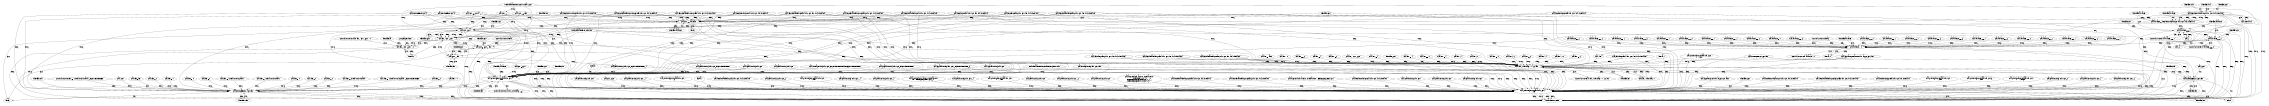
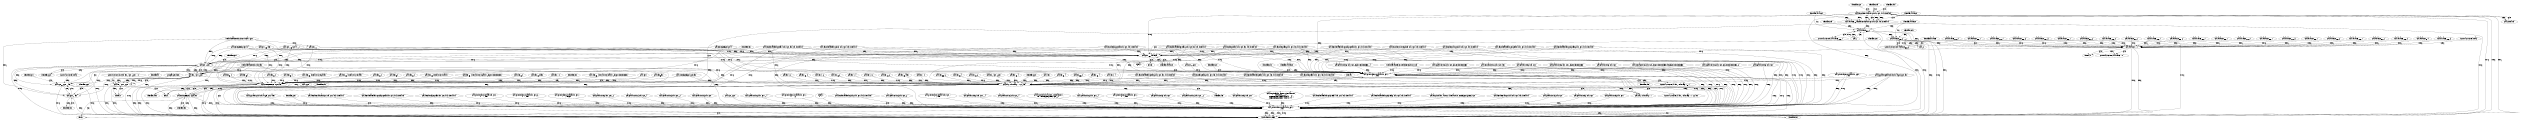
  digraph {
    n1 [label="(Call,decode_multicast_vpn(ndo, tptr, buf, sizeof(buf)))"]
    n2 [label="(Call,advance = decode_multicast_vpn(ndo, tptr, buf, sizeof(buf)))"]
    n3 [label="(Call,tptr += advance)"]
    n4 [label="(Call,print_unknown_data(ndo, pptr, \"\n\t    \", len))"]
    n5 [label="(Call,print_unknown_data(ndo, tptr, \"\n\t    \", tlen))"]
    n6 [label="(MethodReturn,RET)"]
    n7 [label="(Call,sizeof(buf))"]
    n8 [label="(Call,advance == -1)"]
    n9 [label="(Block,)"]
    n10 [label="(Call,tptr - pptr)"]
    n11 [label="(Block,)"]
    n12 [label="(Identifier,advance)"]
    n13 [label="(Block,)"]
    n14 [label="(Identifier,len)"]
    n15 [label="(Call,ND_TCHECK2(*tptr,tlen))"]
    n16 [label="(Identifier,tlen)"]
    n17 [label="(ControlStructure,if (ndo->ndo_vflag <= 1))"]
    n18 [label="(Call,advance == -2)"]
    n19 [label="(Call,advance < 0)"]
    n20 [label="(ControlStructure,if (advance == -1))"]
    n21 [label="(Call,-1)"]
    n22 [label="(ControlStructure,if (advance == -2))"]
    n23 [label="(Call,-2)"]
    n24 [label="(Literal,0)"]
    n25 [label="(ControlStructure,if (advance < 0))"]
    n26 [label="(Call,len - (tptr - pptr))"]
    n27 [label="(Call,tptr = pptr + len)"]
    n28 [label="(Call,pptr + len)"]
    n29 [label="(Identifier,pptr)"]
    n30 [label="(Call,len - (tptr - pptr) > 0)"]
    n31 [label="(Call,ndo->ndo_vflag > 1 && len)"]
    n32 [label="(Identifier,len)"]
    n33 [label="(Literal,0)"]
    n34 [label="(Call,ND_TCHECK2(*pptr,len))"]
    n35 [label="(ControlStructure,if (ndo->ndo_vflag > 1 && len))"]
    n36 [label="(Identifier,len)"]
    n37 [label="(Call,ndo->ndo_vflag > 1)"]
    n38 [label="(ControlStructure,while (len - (tptr - pptr) > 0))"]
    n39 [label="(Identifier,len)"]
    n40 [label="(Identifier,tlen)"]
    n41 [label="(Call,bgp_attr_print(ndo, atype, tptr, alen))"]
    n42 [label="(Call,advance == -1)"]
    n43 [label="(Call,tlen = 0)"]
    n44 [label="(Call,tlen = 0)"]
    n45 [label="(Identifier,ndo)"]
    n46 [label="(Identifier,pptr)"]
    n47 [label="(Call,decode_multicast_vpn(ndo, tptr, buf, sizeof(buf)))"]
    n48 [label="(Call,len == 6)"]
    n49 [label="(Call,ip6addr_string(ndo, tptr+BGP_VPN_RD_LEN))"]
    n50 [label="(Call,tlen -= sizeof(struct in6_addr))"]
    n51 [label="(Call,decode_labeled_prefix6(ndo, tptr, len, buf, sizeof(buf)))"]
    n52 [label="(Call,decode_labeled_vpn_clnp_prefix(ndo, tptr, buf, sizeof(buf)))"]
    n53 [label="(Call,decode_clnp_prefix(ndo, tptr, buf, sizeof(buf)))"]
    n54 [label="(Call,print_unknown_data(ndo, tptr, \"\n\t      \", tlen))"]
    n55 [label="(Identifier,advance)"]
    n56 [label="(Call,advance == -2)"]
    n57 [label="(Call,len % 2)"]
    n58 [label="(Call,print_unknown_data(ndo, pptr, \"\n\t    \", len))"]
    n59 [label="(Call,tptr += tlen)"]
    n60 [label="(Call,advance == -2)"]
    n61 [label="(Call,print_unknown_data(ndo, tptr-3, \"\n\t    \", tlen))"]
    n62 [label="(Call,len != 0)"]
    n63 [label="(Call,len % 8)"]
    n64 [label="(Call,print_unknown_data(ndo, tptr,\"\n\t      \", length))"]
    n65 [label="(Call,len != 8)"]
    n66 [label="(Call,len % 4)"]
    n67 [label="(Call,decode_labeled_prefix6(ndo, tptr, len, buf, sizeof(buf)))"]
    n68 [label="(Call,isonsap_string(ndo, tptr, tlen))"]
    n69 [label="(Call,tlen -= (sizeof(struct in_addr)))"]
    n70 [label="(MethodParameterIn,const u_char *pptr)"]
    n71 [label="(Call,tptr++)"]
    n72 [label="(Identifier,advance)"]
    n73 [label="(Call,ipaddr_string(ndo, tptr+BGP_VPN_RD_LEN))"]
    n74 [label="(Call,decode_labeled_vpn_clnp_prefix(ndo, tptr, buf, sizeof(buf)))"]
    n75 [label="(Call,len % 12)"]
    n76 [label="(Identifier,len)"]
    n77 [label="(Call,advance == -1)"]
    n78 [label="(Call,ipaddr_string(ndo, tptr+2))"]
    n79 [label="(Call,ipaddr_string(ndo, tptr+4))"]
    n80 [label="(Call,len != 8)"]
    n81 [label="(Call,tlen = 0)"]
    n82 [label="(Call,advance == -1)"]
    n83 [label="(Call,ipaddr_string(ndo, tptr+2))"]
    n84 [label="(Call,ipaddr_string(ndo, tptr+BGP_VPN_RD_LEN+4))"]
    n85 [label="(Call,decode_prefix6(ndo, tptr, len, buf, sizeof(buf)))"]
    n86 [label="(Identifier,tptr)"]
    n87 [label="(Call,tlen = 0)"]
    n88 [label="(Call,ND_TCHECK(tptr[0]))"]
    n89 [label="(Call,tlen = 0)"]
    n90 [label="(Call,len -= alen)"]
    n91 [label="(Call,len > 0)"]
    n92 [label="(Call,advance == -2)"]
    n93 [label="(Call,tlen -= sizeof(struct in_addr))"]
    n94 [label="(Call,ipaddr_string(ndo, tptr))"]
    n95 [label="(Call,advance == -1)"]
    n96 [label="(Call,decode_labeled_prefix4(ndo, tptr, len, buf, sizeof(buf)))"]
    n97 [label="(Call,decode_clnp_prefix(ndo, tptr, buf, sizeof(buf)))"]
    n98 [label="(Call,decode_rt_routing_info(ndo, tptr, buf, sizeof(buf)))"]
    n99 [label="(Call,tptr - pptr)"]
    n100 [label="(Call,advance == -1)"]
    n101 [label="(Call,decode_labeled_vpn_prefix4(ndo, tptr, buf, sizeof(buf)))"]
    n102 [label="(Call,tlen -= (sizeof(struct in6_addr)+BGP_VPN_RD_LEN))"]
    n103 [label="(Call,decode_labeled_vpn_prefix6(ndo, tptr, buf, sizeof(buf)))"]
    n104 [label="(Call,ipaddr_string(ndo, tptr + 4))"]
    n105 [label="(Call,print_unknown_data(ndo, tptr, \"\n\t      \", 8))"]
    n106 [label="(Call,advance == -2)"]
    n107 [label="(Call,bgp_attr_get_as_size(ndo, atype, pptr, len))"]
    n108 [label="(Call,advance == -1)"]
    n109 [label="(Literal,\"\n\t    \")"]
    n110 [label="(Call,isonsap_string(ndo, tptr+BGP_VPN_RD_LEN,tlen-BGP_VPN_RD_LEN))"]
    n111 [label="(Call,len -=4)"]
    n112 [label="(Call,decode_labeled_vpn_l2(ndo, tptr, buf, sizeof(buf)))"]
    n113 [label="(Call,advance == -3)"]
    n114 [label="(Call,advance == -1)"]
    n115 [label="(Call,tptr += tptr[0] + 1)"]
    n116 [label="(Call,ipaddr_string(ndo, tptr+2))"]
    n117 [label="(Call,print_unknown_data(ndo, tptr, \"\n\t    \", tlen))"]
    n118 [label="(Call,tlen = 0)"]
    n119 [label="(Call,advance == -2)"]
    n120 [label="(Literal,\"\n\t    \")"]
    n121 [label="(Call,len != 6)"]
    n122 [label="(MethodParameterIn,netdissect_options *ndo)"]
    n123 [label="(Call,decode_prefix4(ndo, tptr, len, buf, sizeof(buf)))"]
    n124 [label="(Call,advance == -1)"]
    n125 [label="(Call,len - (tptr - pptr))"]
    n126 [label="(Call,advance == -1)"]
    n127 [label="(Identifier,advance)"]
    n128 [label="(Call,advance == -2)"]
    n129 [label="(Call,advance = 0)"]
    n130 [label="(Call,len != 4)"]
    n131 [label="(Call,ipaddr_string(ndo, tptr))"]
    n132 [label="(Call,tptr = pptr)"]
    n133 [label="(Call,ipaddr_string(ndo, tptr + 4))"]
    n134 [label="(Call,ipaddr_string(ndo, tptr+4))"]
    n135 [label="(Call,advance == -3)"]
    n136 [label="(Call,as_printf(ndo, astostr, sizeof(astostr),\n\t\t\t    EXTRACT_32BITS(tptr+2)))"]
    n137 [label="(Call,ipaddr_string(ndo, tptr+4))"]
    n138 [label="(Identifier,pptr)"]
    n139 [label="(Identifier,af)"]
    n140 [label="(Identifier,pptr)"]
    n141 [label="(Call,*pptr)"]
    n142 [label="(Identifier,ndo)"]
    n143 [label="(ControlStructure,break;)"]
    n144 [label="(MethodParameterIn,u_int len)"]
    n145 [label="(Call,!len)"]
+   n146 [label="(Call,tlen = nhlen)"]
    n147 [label="(Call,decode_prefix4(ndo, tptr, len, buf, sizeof(buf)))"]
    n148 [label="(Call,print_unknown_data(ndo, tptr, \"\n\t    \", tlen))"]
    n149 [label="(Identifier,tptr)"]
    n150 [label="(Call,len != 4)"]
    n151 [label="(Identifier,tptr)"]
    n152 [label="(Call,ipaddr_string(ndo, tptr))"]
    n153 [label="(Call,ipaddr_string(ndo, tptr + 2))"]
    n154 [label="(Call,decode_prefix6(ndo, tptr, len, buf, sizeof(buf)))"]
    n155 [label="(Identifier,advance)"]
    n156 [label="(Identifier,tptr)"]
    n157 [label="(Identifier,tptr)"]
    n158 [label="(Call,tlen > 0)"]
    n159 [label="(Identifier,ndo)"]
    n160 [label="(Call,decode_mdt_vpn_nlri(ndo, tptr, buf, sizeof(buf)))"]
    n161 [label="(Call,ipaddr_string(ndo, tptr))"]
    n162 [label="(Call,decode_labeled_prefix4(ndo, tptr, len, buf, sizeof(buf)))"]
    n163 [label="(Call,len == 0)"]
    n164 [label="(Identifier,ndo)"]
    n165 [label="(Identifier,ndo)"]
    n166 [label="(Call,len != 4)"]
-   n167 [label="(ControlStructure,tlen -= (sizeof(struct in_addr)+BGP_VPN_RD_LEN))"]
+   n167 [label="(Call,tlen -= (sizeof(struct in_addr)+BGP_VPN_RD_LEN))"]
    n168 [label="(Call,advance == -2)"]
    n169 [label="(Call,ipaddr_string(ndo, tptr))"]
    n170 [label="(Call,decode_labeled_vpn_l2(ndo, tptr, buf, sizeof(buf)))"]
    n171 [label="(Call,*tptr)"]
    n172 [label="(Call,advance == -1)"]
    n173 [label="(Call,len % 4)"]
    n174 [label="(Call,advance == -1)"]
    n175 [label="(Call,ND_TCHECK(tptr[0]))"]
    n176 [label="(Literal,1)"]
    n177 [label="(Call,tlen=len)"]
    n178 [label="(Identifier,ndo)"]
    n179 [label="(Call,advance == -3)"]
    n180 [label="(Call,as_printf(ndo, astostr, sizeof(astostr),\n\t\t\t\tas_size == 2 ?\n\t\t\t\tEXTRACT_16BITS(&tptr[2 + i]) :\n\t\t\t\tEXTRACT_32BITS(&tptr[2 + i])))"]
    n181 [label="(Call,decode_labeled_vpn_prefix4(ndo, tptr, buf, sizeof(buf)))"]
    n182 [label="(Call,tlen = 0)"]
    n183 [label="(Call,decode_labeled_vpn_prefix6(ndo, tptr, buf, sizeof(buf)))"]
    n184 [label="(ControlStructure,break;)"]
    n185 [label="(Call,as_printf(ndo, astostr, sizeof(astostr), EXTRACT_32BITS(tptr)))"]
    n186 [label="(Call,decode_mdt_vpn_nlri(ndo, tptr, buf, sizeof(buf)))"]
    n187 [label="(Call,ipaddr_string(ndo, tptr))"]
    n188 [label="(Identifier,advance)"]
    n189 [label="(Identifier,buf)"]
    n190 [label="(Call,ip6addr_string(ndo, tptr+BGP_VPN_RD_LEN+3))"]
    n191 [label="(JumpTarget,done:)"]
    n192 [label="(Call,ipaddr_string(ndo, tptr))"]
    n193 [label="(Call,ip6addr_string(ndo, tptr))"]
    n194 [label="(Call,ipaddr_string(ndo, tptr))"]
    n195 [label="(Call,ND_TCHECK2(*pptr,len))"]
    n196 [label="(Call,advance == -3)"]
    n197 [label="(Call,tlen = 0)"]
    n1 -> n2 [label="AST: "]
    n1 -> n2 [label="DDG: "]
    n1 -> n2 [label="DDG: "]
    n1 -> n2 [label="DDG: "]
    n1 -> n3 [label="DDG: "]
    n1 -> n4 [label="DDG: "]
    n1 -> n5 [label="DDG: "]
    n1 -> n6 [label="DDG: "]
    n1 -> n6 [label="DDG: "]
    n1 -> n6 [label="DDG: "]
    n1 -> n7 [label="CFG: "]
    n2 -> n1 [label="CFG: "]
    n2 -> n6 [label="DDG: "]
    n2 -> n8 [label="DDG: "]
    n2 -> n9 [label="AST: "]
    n3 -> n6 [label="DDG: "]
    n3 -> n10 [label="DDG: "]
    n3 -> n11 [label="AST: "]
    n3 -> n12 [label="CFG: "]
    n4 -> n6 [label="DDG: "]
    n4 -> n6 [label="DDG: "]
    n4 -> n6 [label="DDG: "]
    n4 -> n6 [label="DDG: "]
    n4 -> n13 [label="AST: "]
    n4 -> n14 [label="CFG: "]
    n5 -> n4 [label="DDG: "]
    n5 -> n6 [label="DDG: "]
    n5 -> n6 [label="DDG: "]
    n5 -> n6 [label="DDG: "]
    n5 -> n15 [label="DDG: "]
    n5 -> n16 [label="CFG: "]
    n5 -> n17 [label="AST: "]
    n7 -> n1 [label="AST: "]
    n8 -> n6 [label="DDG: "]
    n8 -> n6 [label="DDG: "]
    n8 -> n6 [label="DDG: "]
    n8 -> n18 [label="DDG: "]
    n8 -> n19 [label="DDG: "]
    n8 -> n20 [label="AST: "]
    n8 -> n21 [label="CFG: "]
    n10 -> n4 [label="DDG: "]
    n10 -> n5 [label="DDG: "]
    n10 -> n6 [label="DDG: "]
    n10 -> n6 [label="DDG: "]
    n10 -> n26 [label="AST: "]
    n10 -> n26 [label="DDG: "]
    n10 -> n26 [label="DDG: "]
    n10 -> n27 [label="DDG: "]
    n10 -> n28 [label="DDG: "]
    n10 -> n29 [label="CFG: "]
    n12 -> n3 [label="AST: "]
    n14 -> n4 [label="AST: "]
    n15 -> n5 [label="DDG: "]
    n15 -> n6 [label="DDG: "]
    n15 -> n6 [label="DDG: "]
    n15 -> n6 [label="DDG: "]
    n15 -> n9 [label="AST: "]
    n15 -> n40 [label="CFG: "]
    n16 -> n5 [label="AST: "]
    n18 -> n6 [label="DDG: "]
    n18 -> n6 [label="DDG: "]
    n18 -> n6 [label="DDG: "]
    n18 -> n19 [label="DDG: "]
    n18 -> n22 [label="AST: "]
    n18 -> n23 [label="CFG: "]
-   n19 -> n145 [label="DDG: "]
+   n19 -> n3 [label="DDG: "]
    n19 -> n6 [label="DDG: "]
    n19 -> n6 [label="DDG: "]
    n19 -> n24 [label="CFG: "]
    n19 -> n25 [label="AST: "]
    n21 -> n8 [label="AST: "]
    n21 -> n8 [label="DDG: "]
    n23 -> n18 [label="AST: "]
    n23 -> n18 [label="DDG: "]
    n24 -> n19 [label="AST: "]
    n26 -> n6 [label="DDG: "]
    n26 -> n10 [label="CFG: "]
    n26 -> n27 [label="DDG: "]
    n26 -> n28 [label="DDG: "]
    n26 -> n30 [label="AST: "]
    n26 -> n30 [label="DDG: "]
    n26 -> n30 [label="DDG: "]
    n26 -> n31 [label="DDG: "]
    n27 -> n3 [label="DDG: "]
    n27 -> n6 [label="DDG: "]
    n27 -> n6 [label="DDG: "]
    n27 -> n9 [label="AST: "]
    n27 -> n28 [label="CFG: "]
-   n28 -> n84 [label="DDG: "]
+   n28 -> n6 [label="DDG: "]
    n28 -> n27 [label="AST: "]
    n28 -> n32 [label="CFG: "]
    n29 -> n10 [label="AST: "]
    n30 -> n6 [label="DDG: "]
    n30 -> n6 [label="DDG: "]
    n30 -> n33 [label="CFG: "]
    n31 -> n6 [label="DDG: "]
    n31 -> n6 [label="DDG: "]
    n31 -> n6 [label="DDG: "]
    n31 -> n34 [label="DDG: "]
    n31 -> n35 [label="AST: "]
    n31 -> n36 [label="CFG: "]
    n31 -> n37 [label="CFG: "]
    n32 -> n28 [label="AST: "]
    n33 -> n26 [label="CFG: "]
    n33 -> n30 [label="AST: "]
    n34 -> n4 [label="DDG: "]
    n34 -> n6 [label="DDG: "]
    n34 -> n6 [label="DDG: "]
    n34 -> n13 [label="AST: "]
    n34 -> n39 [label="CFG: "]
    n36 -> n31 [label="AST: "]
    n37 -> n31 [label="AST: "]
    n37 -> n31 [label="DDG: "]
    n37 -> n31 [label="DDG: "]
    n38 -> n30 [label="AST: "]
    n39 -> n34 [label="AST: "]
    n40 -> n15 [label="AST: "]
    n41 -> n4 [label="DDG: "]
    n42 -> n19 [label="DDG: "]
    n43 -> n15 [label="DDG: "]
    n44 -> n15 [label="DDG: "]
    n45 -> n8 [label="CFG: "]
    n46 -> n4 [label="AST: "]
    n47 -> n4 [label="DDG: "]
    n48 -> n31 [label="DDG: "]
    n49 -> n4 [label="DDG: "]
    n49 -> n5 [label="DDG: "]
    n50 -> n15 [label="DDG: "]
    n51 -> n4 [label="DDG: "]
    n51 -> n31 [label="DDG: "]
    n52 -> n4 [label="DDG: "]
    n53 -> n4 [label="DDG: "]
    n54 -> n4 [label="DDG: "]
    n55 -> n2 [label="CFG: "]
    n55 -> n8 [label="AST: "]
    n56 -> n19 [label="DDG: "]
    n57 -> n31 [label="DDG: "]
    n58 -> n4 [label="DDG: "]
    n58 -> n4 [label="DDG: "]
    n58 -> n31 [label="DDG: "]
    n59 -> n3 [label="DDG: "]
    n59 -> n5 [label="DDG: "]
    n59 -> n10 [label="DDG: "]
    n59 -> n15 [label="DDG: "]
    n60 -> n19 [label="DDG: "]
    n61 -> n4 [label="DDG: "]
    n62 -> n31 [label="DDG: "]
    n63 -> n31 [label="DDG: "]
    n64 -> n4 [label="DDG: "]
    n65 -> n31 [label="DDG: "]
    n66 -> n31 [label="DDG: "]
    n67 -> n3 [label="DDG: "]
    n67 -> n4 [label="DDG: "]
    n67 -> n5 [label="DDG: "]
    n67 -> n26 [label="DDG: "]
    n67 -> n31 [label="DDG: "]
    n68 -> n4 [label="DDG: "]
    n68 -> n5 [label="DDG: "]
    n69 -> n15 [label="DDG: "]
    n70 -> n4 [label="DDG: "]
    n70 -> n10 [label="DDG: "]
    n70 -> n28 [label="DDG: "]
    n70 -> n71 [label="DDG: "]
    n71 -> n3 [label="DDG: "]
    n71 -> n5 [label="DDG: "]
    n71 -> n10 [label="DDG: "]
    n71 -> n15 [label="DDG: "]
    n72 -> n5 [label="CFG: "]
    n73 -> n4 [label="DDG: "]
    n73 -> n5 [label="DDG: "]
    n74 -> n3 [label="DDG: "]
    n74 -> n4 [label="DDG: "]
    n74 -> n5 [label="DDG: "]
    n75 -> n31 [label="DDG: "]
    n76 -> n3 [label="CFG: "]
    n76 -> n26 [label="AST: "]
    n77 -> n19 [label="DDG: "]
    n78 -> n4 [label="DDG: "]
    n79 -> n4 [label="DDG: "]
    n80 -> n31 [label="DDG: "]
    n81 -> n15 [label="DDG: "]
    n82 -> n19 [label="DDG: "]
    n83 -> n4 [label="DDG: "]
    n84 -> n4 [label="DDG: "]
    n84 -> n5 [label="DDG: "]
    n85 -> n4 [label="DDG: "]
    n85 -> n31 [label="DDG: "]
    n86 -> n1 [label="AST: "]
    n87 -> n15 [label="DDG: "]
    n88 -> n3 [label="DDG: "]
    n88 -> n5 [label="DDG: "]
    n88 -> n10 [label="DDG: "]
    n88 -> n15 [label="DDG: "]
    n89 -> n15 [label="DDG: "]
    n90 -> n31 [label="DDG: "]
    n91 -> n31 [label="DDG: "]
    n92 -> n19 [label="DDG: "]
    n93 -> n15 [label="DDG: "]
    n94 -> n4 [label="DDG: "]
    n95 -> n19 [label="DDG: "]
    n96 -> n4 [label="DDG: "]
    n96 -> n31 [label="DDG: "]
    n97 -> n3 [label="DDG: "]
    n97 -> n4 [label="DDG: "]
    n97 -> n5 [label="DDG: "]
    n98 -> n3 [label="DDG: "]
    n98 -> n4 [label="DDG: "]
    n98 -> n5 [label="DDG: "]
    n99 -> n4 [label="DDG: "]
    n100 -> n19 [label="DDG: "]
    n101 -> n3 [label="DDG: "]
    n101 -> n4 [label="DDG: "]
    n101 -> n5 [label="DDG: "]
    n102 -> n15 [label="DDG: "]
    n103 -> n3 [label="DDG: "]
    n103 -> n4 [label="DDG: "]
    n103 -> n5 [label="DDG: "]
    n104 -> n4 [label="DDG: "]
    n105 -> n4 [label="DDG: "]
    n106 -> n19 [label="DDG: "]
    n107 -> n4 [label="DDG: "]
    n107 -> n4 [label="DDG: "]
    n107 -> n31 [label="DDG: "]
    n108 -> n19 [label="DDG: "]
    n109 -> n4 [label="AST: "]
    n110 -> n4 [label="DDG: "]
    n110 -> n5 [label="DDG: "]
    n111 -> n31 [label="DDG: "]
    n112 -> n4 [label="DDG: "]
    n113 -> n19 [label="DDG: "]
    n114 -> n19 [label="DDG: "]
    n115 -> n3 [label="DDG: "]
    n115 -> n5 [label="DDG: "]
    n115 -> n10 [label="DDG: "]
    n115 -> n15 [label="DDG: "]
    n116 -> n4 [label="DDG: "]
    n117 -> n4 [label="DDG: "]
    n118 -> n15 [label="DDG: "]
    n119 -> n19 [label="DDG: "]
    n120 -> n5 [label="AST: "]
    n121 -> n31 [label="DDG: "]
    n122 -> n4 [label="DDG: "]
    n122 -> n5 [label="DDG: "]
    n123 -> n3 [label="DDG: "]
    n123 -> n4 [label="DDG: "]
    n123 -> n5 [label="DDG: "]
    n123 -> n26 [label="DDG: "]
    n123 -> n31 [label="DDG: "]
    n124 -> n19 [label="DDG: "]
    n125 -> n31 [label="DDG: "]
    n126 -> n19 [label="DDG: "]
    n127 -> n8 [label="CFG: "]
    n127 -> n18 [label="AST: "]
    n128 -> n19 [label="DDG: "]
    n129 -> n19 [label="DDG: "]
    n130 -> n31 [label="DDG: "]
    n131 -> n4 [label="DDG: "]
    n131 -> n5 [label="DDG: "]
    n132 -> n5 [label="DDG: "]
    n133 -> n4 [label="DDG: "]
    n134 -> n4 [label="DDG: "]
    n135 -> n19 [label="DDG: "]
    n136 -> n4 [label="DDG: "]
    n137 -> n4 [label="DDG: "]
    n138 -> n28 [label="AST: "]
    n139 -> n30 [label="CFG: "]
    n140 -> n31 [label="CFG: "]
    n141 -> n34 [label="AST: "]
    n142 -> n4 [label="AST: "]
    n142 -> n34 [label="CFG: "]
    n143 -> n19 [label="CFG: "]
    n144 -> n4 [label="DDG: "]
    n144 -> n26 [label="DDG: "]
    n144 -> n27 [label="AST: "]
    n144 -> n28 [label="DDG: "]
    n144 -> n31 [label="DDG: "]
    n144 -> n34 [label="DDG: "]
    n145 -> n31 [label="DDG: "]
+   n146 -> n15 [label="DDG: "]
    n147 -> n4 [label="DDG: "]
    n147 -> n31 [label="DDG: "]
    n148 -> n4 [label="DDG: "]
    n149 -> n27 [label="AST: "]
    n150 -> n31 [label="DDG: "]
    n151 -> n3 [label="AST: "]
    n151 -> n19 [label="CFG: "]
    n152 -> n4 [label="DDG: "]
    n153 -> n4 [label="DDG: "]
    n154 -> n3 [label="DDG: "]
    n154 -> n4 [label="DDG: "]
    n154 -> n5 [label="DDG: "]
    n154 -> n26 [label="DDG: "]
    n154 -> n31 [label="DDG: "]
    n155 -> n19 [label="AST: "]
    n156 -> n10 [label="AST: "]
    n157 -> n5 [label="AST: "]
    n158 -> n15 [label="DDG: "]
    n159 -> n15 [label="CFG: "]
    n160 -> n3 [label="DDG: "]
    n160 -> n4 [label="DDG: "]
    n160 -> n5 [label="DDG: "]
    n161 -> n4 [label="DDG: "]
    n161 -> n5 [label="DDG: "]
    n162 -> n3 [label="DDG: "]
    n162 -> n4 [label="DDG: "]
    n162 -> n5 [label="DDG: "]
    n162 -> n26 [label="DDG: "]
    n162 -> n31 [label="DDG: "]
    n163 -> n31 [label="DDG: "]
    n164 -> n5 [label="AST: "]
    n165 -> n18 [label="CFG: "]
    n166 -> n31 [label="DDG: "]
    n167 -> n15 [label="DDG: "]
    n168 -> n19 [label="DDG: "]
    n169 -> n4 [label="DDG: "]
    n170 -> n3 [label="DDG: "]
    n170 -> n4 [label="DDG: "]
    n170 -> n5 [label="DDG: "]
    n171 -> n15 [label="AST: "]
    n172 -> n19 [label="DDG: "]
    n173 -> n31 [label="DDG: "]
    n174 -> n19 [label="DDG: "]
    n175 -> n3 [label="DDG: "]
    n175 -> n5 [label="DDG: "]
    n175 -> n10 [label="DDG: "]
    n175 -> n15 [label="DDG: "]
    n176 -> n4 [label="CFG: "]
    n176 -> n31 [label="CFG: "]
    n177 -> n15 [label="DDG: "]
    n178 -> n1 [label="AST: "]
    n179 -> n19 [label="DDG: "]
    n180 -> n4 [label="DDG: "]
    n181 -> n4 [label="DDG: "]
    n182 -> n15 [label="DDG: "]
    n183 -> n4 [label="DDG: "]
    n184 -> n27 [label="CFG: "]
    n185 -> n4 [label="DDG: "]
    n186 -> n4 [label="DDG: "]
    n187 -> n4 [label="DDG: "]
    n188 -> n2 [label="AST: "]
    n189 -> n1 [label="AST: "]
    n190 -> n4 [label="DDG: "]
    n190 -> n5 [label="DDG: "]
    n191 -> n30 [label="CFG: "]
    n192 -> n4 [label="DDG: "]
    n193 -> n4 [label="DDG: "]
    n193 -> n5 [label="DDG: "]
    n194 -> n4 [label="DDG: "]
    n195 -> n31 [label="DDG: "]
    n195 -> n34 [label="DDG: "]
    n196 -> n19 [label="DDG: "]
    n197 -> n15 [label="DDG: "]
  }
